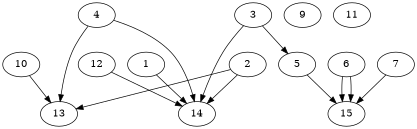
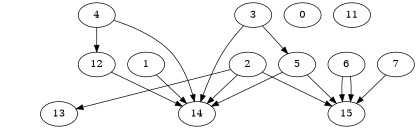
  digraph {
    node [alpha=0.19]
    1 [expect_size=17099776]
    14 [alpha=0.08 expect_size=14136320]
    2 [alpha=0.18 expect_size=29024256]
    13 [alpha=0.08 expect_size=31974400]
    15 [alpha=0.10 expect_size=28493824]
    3 [alpha=0.12 expect_size=39863296]
    5 [alpha=0.06 expect_size=28322816]
    4 [alpha=0.06 expect_size=27444224]
    6 [alpha=0.06 expect_size=12666880]
    7 [alpha=0.17 expect_size=47740928]
-   9 [expect_size=33245184]
-   10 [alpha=0.18 expect_size=31924224]
+   9 [expect_size=33245184 label=0]
    11 [expect_size=39777280]
    12 [alpha=0.03 expect_size=36509696]
    1 -> 14
    2 -> 14
    2 -> 13
+   2 -> 15
    3 -> 14
    3 -> 5
+   5 -> 14
    5 -> 15
    4 -> 14
-   4 -> 13
+   4 -> 12
    6 -> 15
    6 -> 15
    7 -> 15
-   10 -> 13
    12 -> 14
  }
